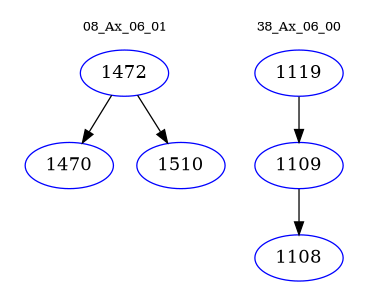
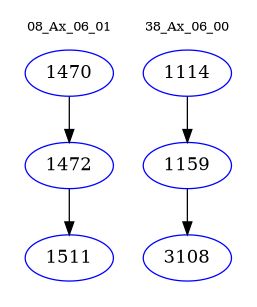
  digraph {
    node [color=blue]
    edge [color=black]
    n1 [label=1472]
    n2 [label=1470]
-   n3 [label=1510]
-   n4 [label=1109]
-   n5 [label=1108]
-   n6 [label=1119]
+   n3 [label=1511]
+   n4 [label=1159]
+   n5 [label=3108]
+   n6 [label=1114]
    subgraph cluster_1 {
      color=white
      fontsize=10
      label="08_Ax_06_01"
      n1
      n2
      n3
    }
    subgraph cluster_2 {
      color=white
      fontsize=10
      label="38_Ax_06_00"
      n4
      n5
      n6
    }
-   n1 -> n2
+   n2 -> n1
    n1 -> n3
    n4 -> n5
    n6 -> n4
  }
